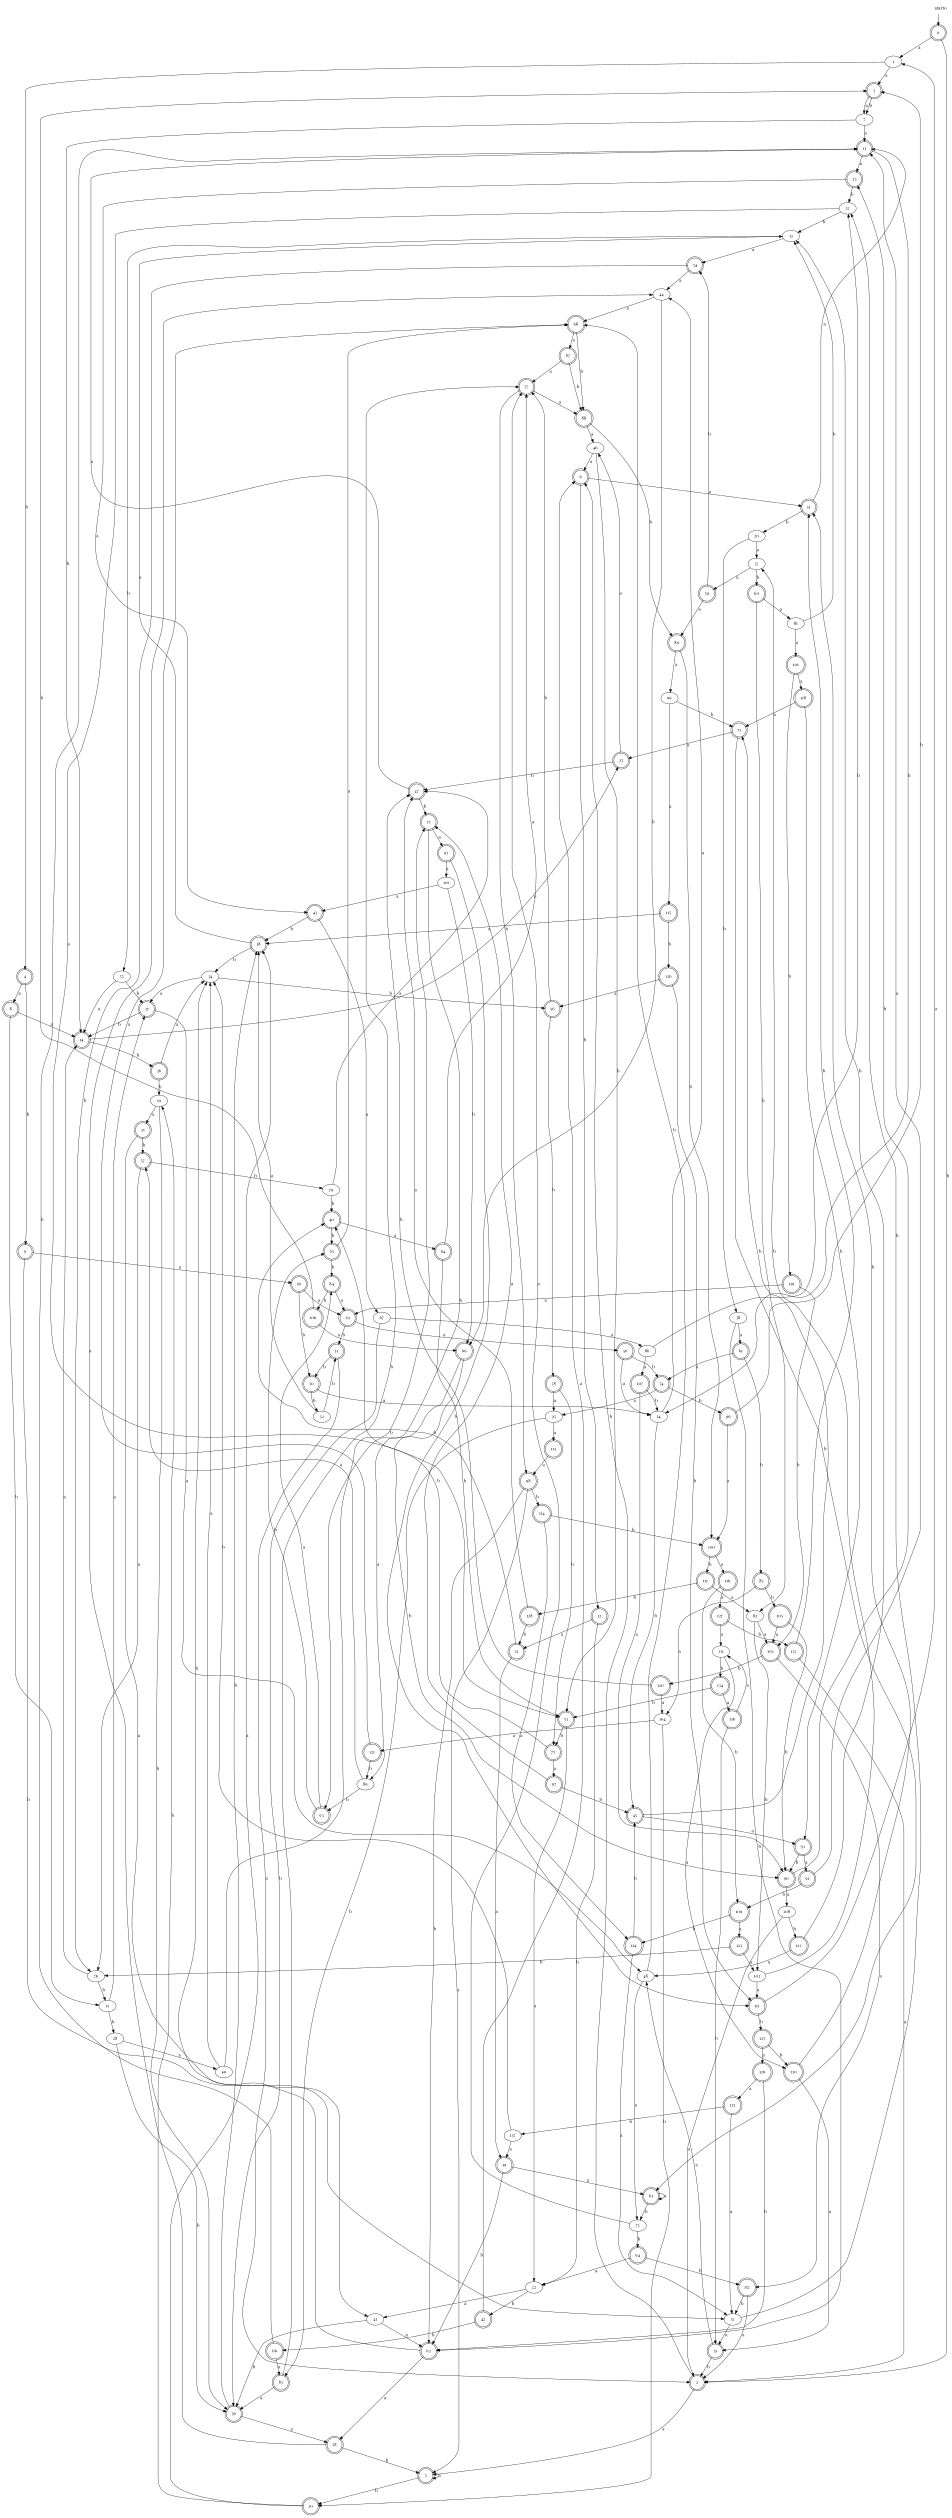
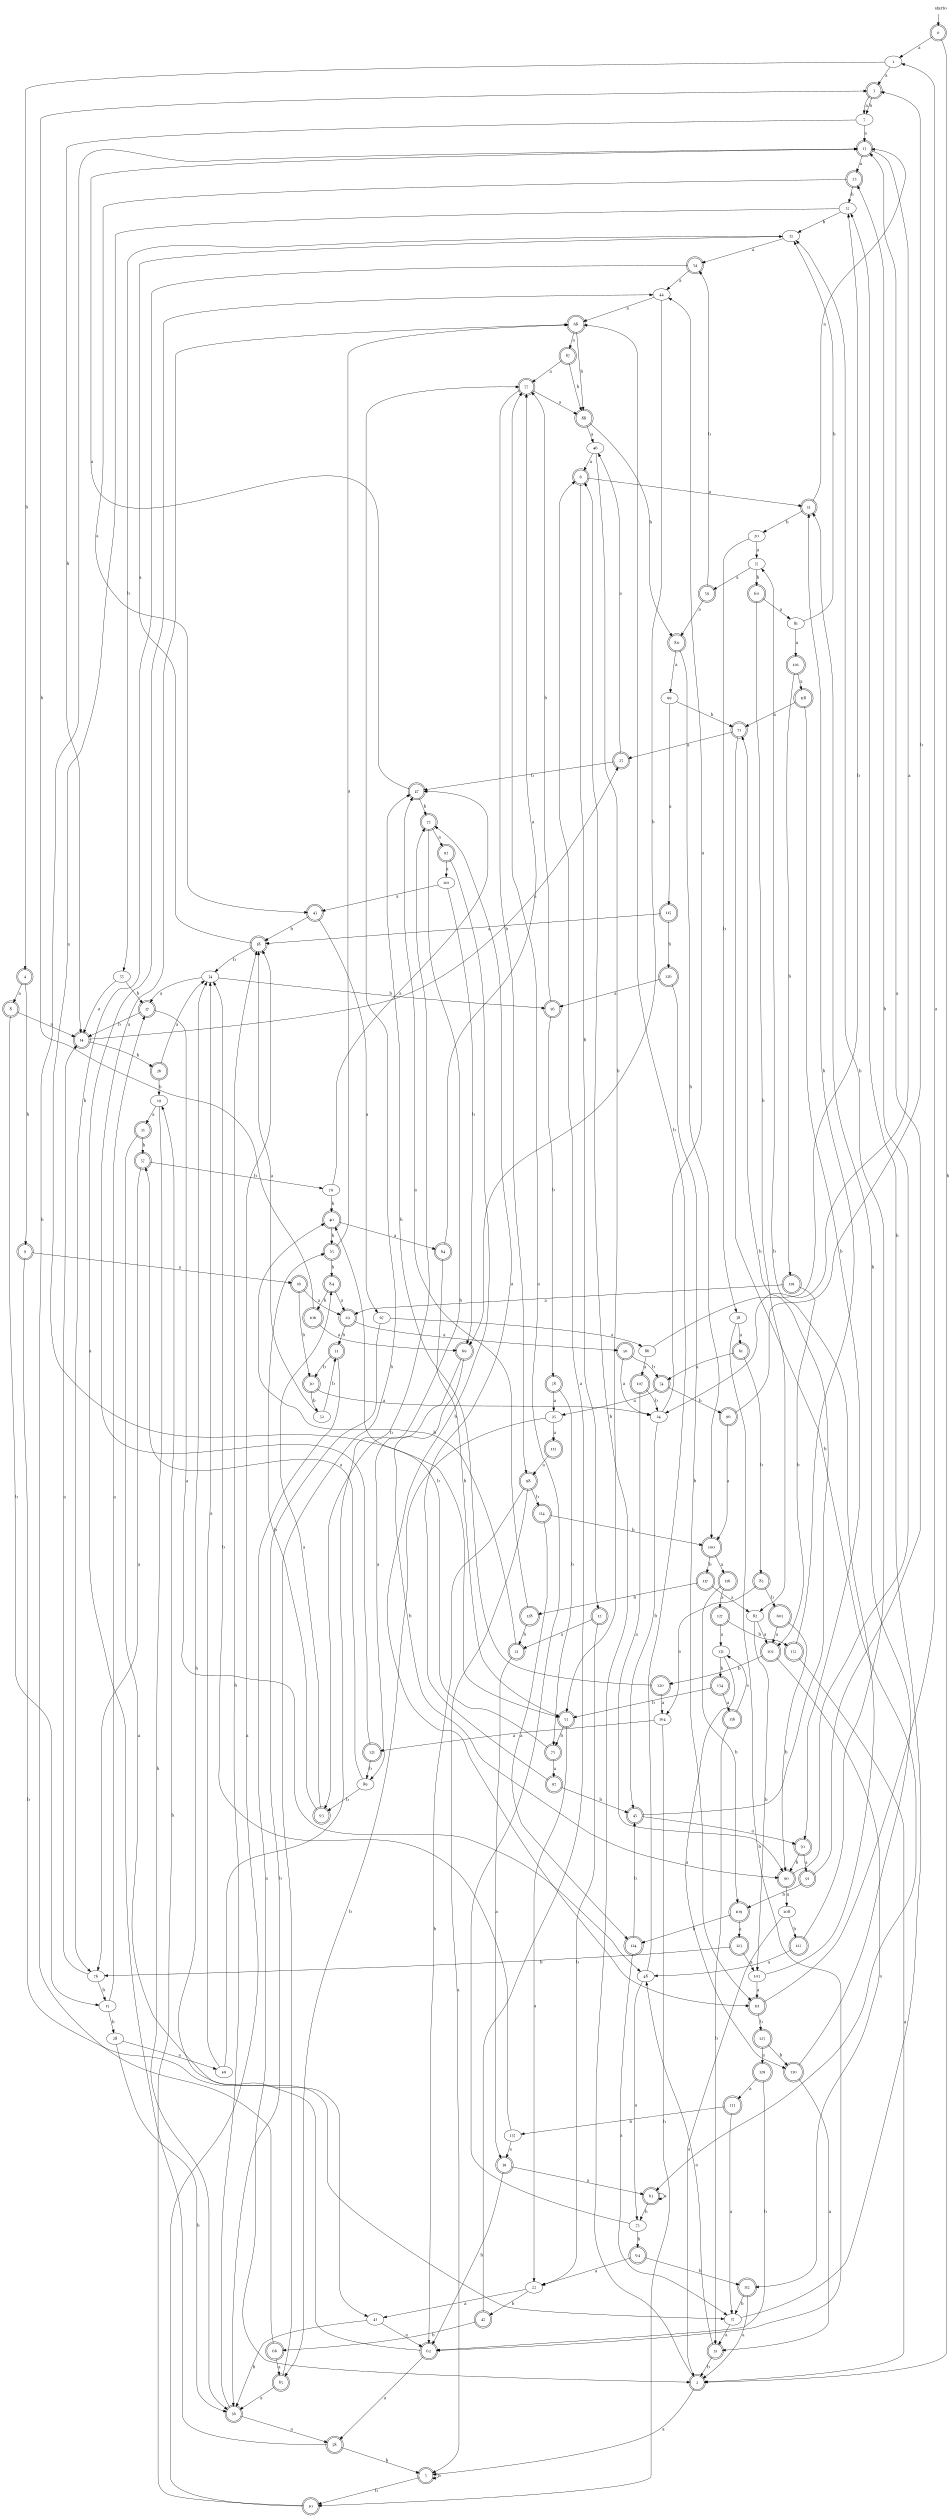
  digraph {
    fontname="Playfair Display"
    node [fontname="Playfair Display" shape=doublecircle]
    edge [fontname="Playfair Display"]
    __start0 [shape=none]
    0
    1 [shape=""]
    2
    3
    4
    5
    6
    7 [shape=""]
    8
    9
    10
    11
    12
    13
    14
    15 [shape=""]
    16
    17 [shape=""]
    18
    19 [shape=""]
    20 [shape=""]
    21
    22 [shape=""]
    23
    24 [shape=""]
    25
    26
    27
    28 [shape=""]
    29
    30
    31
    32 [shape=""]
    33 [shape=""]
    34 [shape=""]
    35
    36
    37 [shape=""]
    38 [shape=""]
    39
    40
    41 [shape=""]
    42
    43
    44 [shape=""]
    45
    46 [shape=""]
    47
    48 [shape=""]
    49 [shape=""]
    50
    51
    52 [shape=""]
    53
    54
    55 [shape=""]
    56
    57
    58
    59
    60
    61
    62
    63
    64
    65
    66
    67 [shape=""]
    68
    69
    70
    71
    72
    73 [shape=""]
    74
    75
    76 [shape=""]
    77
    78
    79 [shape=""]
    80
    81 [shape=""]
    82 [shape=""]
    83
    84
    85
    86 [shape=""]
    87
    88
    89 [shape=""]
    90
    91
    92
    93
    94
    95 [shape=""]
    96
    97
    98
    99 [shape=""]
    100
    101
    102
    103 [shape=""]
    104 [shape=""]
-   105
+   105 [label=605]
    106
    107
    108 [shape=""]
    109
    110 [shape=""]
    111
    112
    113
    114
    115
    116
    117
    118
    119
    120
    121
    122
    123
    124
    125
    126
    127
    128
    129
    130
    131 [shape=""]
    132
    133
    134
    135 [shape=""]
    136
    __start0 -> 0
    0 -> 1 [label=a]
    0 -> 2 [label=b]
    1 -> 3 [label=a]
    1 -> 4 [label=b]
    2 -> 5 [label=a]
    2 -> 6 [label=b]
    3 -> 7 [label=a]
    3 -> 7 [label=b]
    4 -> 8 [label=a]
    4 -> 9 [label=b]
    5 -> 5 [label=a]
    5 -> 10 [label=b]
    6 -> 11 [label=a]
    6 -> 12 [label=b]
    7 -> 13 [label=a]
    7 -> 14 [label=b]
    8 -> 14 [label=a]
    8 -> 15 [label=b]
    9 -> 16 [label=a]
    9 -> 17 [label=b]
    10 -> 18 [label=a]
    10 -> 19 [label=b]
    11 -> 13 [label=a]
    11 -> 20 [label=b]
    12 -> 21 [label=a]
    12 -> 22 [label=b]
    13 -> 23 [label=a]
-   13 -> 24 [label=b]
+   13 -> 24 [label=a]
    14 -> 25 [label=a]
    14 -> 26 [label=b]
    15 -> 27 [label=a]
    15 -> 28 [label=b]
    16 -> 29 [label=a]
    16 -> 30 [label=b]
    17 -> 31 [label=a]
    17 -> 32 [label=b]
    18 -> 33 [label=a]
    18 -> 34 [label=b]
    19 -> 35 [label=a]
    19 -> 36 [label=b]
    20 -> 37 [label=a]
    20 -> 38 [label=b]
    21 -> 39 [label=a]
    21 -> 40 [label=b]
    22 -> 41 [label=a]
    22 -> 42 [label=b]
    23 -> 32 [label=b]
    23 -> 43 [label=a]
    24 -> 44 [label=a]
    24 -> 45 [label=b]
    25 -> 46 [label=a]
    25 -> 47 [label=b]
    26 -> 19 [label=b]
    26 -> 34 [label=a]
    27 -> 14 [label=b]
    27 -> 48 [label=a]
    28 -> 36 [label=b]
    28 -> 49 [label=a]
    29 -> 50 [label=a]
    29 -> 51 [label=b]
    30 -> 24 [label=a]
    30 -> 52 [label=b]
    31 -> 2 [label=b]
    31 -> 48 [label=a]
    32 -> 33 [label=b]
    32 -> 53 [label=a]
    33 -> 54 [label=a]
    33 -> 55 [label=b]
    34 -> 27 [label=a]
    34 -> 56 [label=b]
    35 -> 41 [label=a]
    35 -> 57 [label=b]
    36 -> 18 [label=b]
    36 -> 58 [label=a]
    37 -> 59 [label=a]
    37 -> 60 [label=b]
    38 -> 61 [label=a]
    38 -> 62 [label=b]
    39 -> 62 [label=b]
    39 -> 63 [label=a]
    40 -> 64 [label=a]
    40 -> 65 [label=b]
    41 -> 36 [label=b]
    41 -> 62 [label=a]
    42 -> 6 [label=a]
    42 -> 66 [label=b]
    43 -> 18 [label=b]
    43 -> 67 [label=a]
    44 -> 68 [label=a]
    44 -> 69 [label=b]
    45 -> 70 [label=a]
    45 -> 71 [label=b]
    46 -> 6 [label=a]
    46 -> 53 [label=b]
    47 -> 13 [label=a]
    47 -> 72 [label=b]
    48 -> 68 [label=b]
    48 -> 73 [label=a]
    49 -> 34 [label=a]
    49 -> 72 [label=b]
    50 -> 24 [label=a]
    50 -> 74 [label=b]
    51 -> 2 [label=a]
    51 -> 30 [label=b]
    52 -> 18 [label=a]
    52 -> 51 [label=b]
    53 -> 22 [label=a]
    53 -> 75 [label=b]
    54 -> 44 [label=a]
    54 -> 76 [label=b]
    55 -> 14 [label=a]
    55 -> 27 [label=b]
    56 -> 77 [label=b]
    56 -> 78 [label=b]
    57 -> 76 [label=a]
    57 -> 79 [label=b]
    58 -> 5 [label=b]
    58 -> 44 [label=a]
    59 -> 54 [label=b]
    59 -> 80 [label=a]
    60 -> 81 [label=a]
    60 -> 82 [label=b]
    61 -> 74 [label=a]
    61 -> 83 [label=b]
    62 -> 34 [label=b]
    62 -> 58 [label=a]
    63 -> 63 [label=a]
    63 -> 73 [label=b]
    64 -> 53 [label=b]
    64 -> 77 [label=a]
    65 -> 68 [label=a]
    65 -> 84 [label=b]
    66 -> 13 [label=b]
    66 -> 85 [label=a]
    67 -> 36 [label=b]
    67 -> 86 [label=a]
    68 -> 87 [label=a]
    68 -> 88 [label=b]
    69 -> 89 [label=a]
    69 -> 90 [label=b]
    70 -> 90 [label=b]
    70 -> 91 [label=a]
    71 -> 25 [label=a]
    71 -> 63 [label=b]
    72 -> 92 [label=a]
    72 -> 93 [label=b]
    73 -> 77 [label=a]
    73 -> 94 [label=b]
    74 -> 95 [label=a]
    74 -> 96 [label=b]
    75 -> 40 [label=b]
    75 -> 97 [label=a]
    76 -> 14 [label=a]
    76 -> 15 [label=b]
    77 -> 88 [label=a]
    77 -> 98 [label=b]
    78 -> 75 [label=b]
    78 -> 95 [label=a]
    79 -> 40 [label=b]
    79 -> 47 [label=a]
    80 -> 99 [label=a]
    80 -> 100 [label=b]
    81 -> 33 [label=b]
    81 -> 101 [label=a]
    82 -> 102 [label=a]
    82 -> 103 [label=b]
    83 -> 104 [label=a]
    83 -> 105 [label=b]
    84 -> 29 [label=a]
    84 -> 106 [label=b]
    85 -> 36 [label=a]
    85 -> 77 [label=b]
    86 -> 32 [label=b]
    86 -> 107 [label=a]
    87 -> 77 [label=a]
    87 -> 88 [label=b]
    88 -> 46 [label=a]
    88 -> 80 [label=b]
    89 -> 57 [label=a]
    89 -> 93 [label=b]
    90 -> 23 [label=b]
    90 -> 108 [label=a]
    91 -> 13 [label=a]
    91 -> 109 [label=b]
    92 -> 110 [label=a]
    92 -> 111 [label=b]
    93 -> 65 [label=b]
    93 -> 84 [label=a]
    94 -> 22 [label=a]
    94 -> 112 [label=b]
    95 -> 85 [label=b]
    95 -> 113 [label=a]
    96 -> 3 [label=b]
    96 -> 100 [label=a]
    97 -> 45 [label=b]
    97 -> 72 [label=a]
    98 -> 5 [label=a]
    98 -> 62 [label=b]
    98 -> 114 [label=b]
    99 -> 71 [label=b]
    99 -> 115 [label=a]
    100 -> 116 [label=a]
    100 -> 117 [label=b]
    101 -> 118 [label=a]
    101 -> 119 [label=b]
    102 -> 112 [label=a]
    102 -> 120 [label=b]
    103 -> 37 [label=b]
    103 -> 111 [label=a]
    104 -> 10 [label=b]
    104 -> 121 [label=a]
    105 -> 90 [label=b]
    105 -> 102 [label=a]
    106 -> 3 [label=b]
    106 -> 69 [label=a]
    107 -> 24 [label=b]
    107 -> 90 [label=a]
    108 -> 2 [label=a]
    108 -> 122 [label=b]
    109 -> 123 [label=a]
    109 -> 124 [label=b]
    110 -> 43 [label=a]
    110 -> 69 [label=b]
    111 -> 1 [label=a]
    111 -> 125 [label=b]
    112 -> 2 [label=a]
    112 -> 17 [label=b]
    113 -> 98 [label=a]
    114 -> 100 [label=b]
    114 -> 124 [label=a]
    115 -> 18 [label=a]
    115 -> 126 [label=b]
    116 -> 109 [label=b]
    116 -> 127 [label=a]
    117 -> 82 [label=a]
    117 -> 128 [label=b]
    118 -> 70 [label=b]
    118 -> 71 [label=a]
    119 -> 29 [label=a]
    119 -> 102 [label=b]
    120 -> 47 [label=b]
    120 -> 104 [label=a]
    121 -> 68 [label=a]
    121 -> 89 [label=b]
    122 -> 33 [label=b]
    122 -> 48 [label=a]
    123 -> 76 [label=b]
    123 -> 103 [label=a]
    124 -> 17 [label=a]
    124 -> 45 [label=b]
    125 -> 129 [label=a]
    125 -> 130 [label=b]
    126 -> 56 [label=a]
    126 -> 111 [label=b]
    127 -> 131 [label=a]
    127 -> 132 [label=b]
    128 -> 21 [label=b]
    128 -> 47 [label=a]
    129 -> 62 [label=b]
    129 -> 133 [label=a]
    130 -> 11 [label=b]
    130 -> 31 [label=a]
    131 -> 130 [label=a]
    131 -> 134 [label=b]
    132 -> 2 [label=a]
    132 -> 11 [label=b]
    133 -> 17 [label=a]
    133 -> 135 [label=b]
    134 -> 53 [label=b]
    134 -> 136 [label=a]
    135 -> 34 [label=b]
    135 -> 39 [label=a]
    136 -> 31 [label=b]
    136 -> 131 [label=a]
  }
